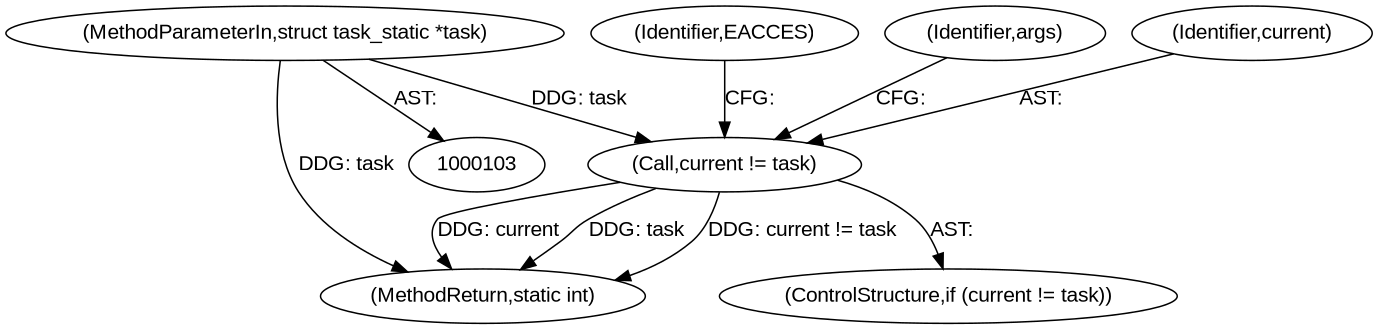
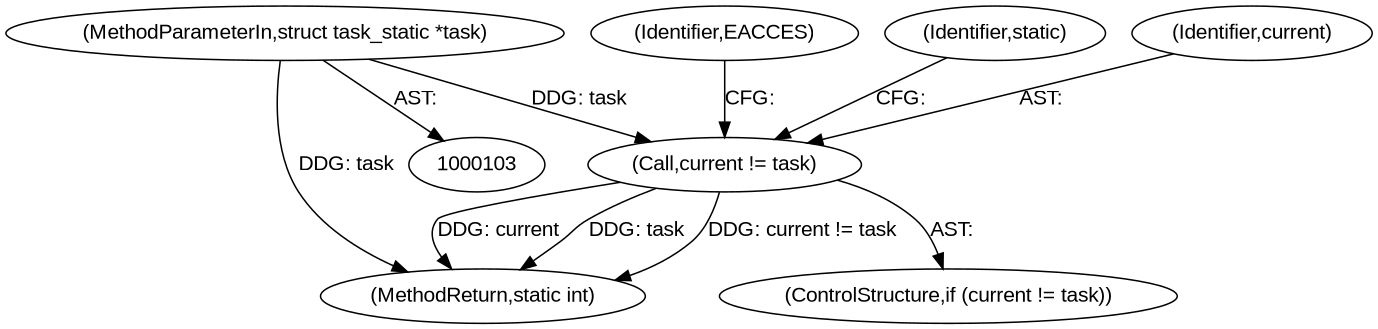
  digraph {
    fontname="Liberation Sans"
    node [fontname="Liberation Sans"]
    edge [fontname="Liberation Sans"]
    n1 [label="(MethodParameterIn,struct task_static *task)"]
    n2 [label="(Call,current != task)"]
    n3 [label="(MethodReturn,static int)"]
    1000103
    n5 [label="(ControlStructure,if (current != task))"]
    n6 [label="(Identifier,EACCES)"]
-   n7 [label="(Identifier,args)"]
+   n7 [label="(Identifier,static)"]
    n8 [label="(Identifier,current)"]
    n1 -> n2 [label="DDG: task"]
    n1 -> n3 [label="DDG: task"]
    n1 -> 1000103 [label="AST: "]
    n2 -> n3 [label="DDG: current != task"]
    n2 -> n3 [label="DDG: current"]
    n2 -> n3 [label="DDG: task"]
    n2 -> n5 [label="AST: "]
    n6 -> n2 [label="CFG: "]
    n7 -> n2 [label="CFG: "]
    n8 -> n2 [label="AST: "]
  }
